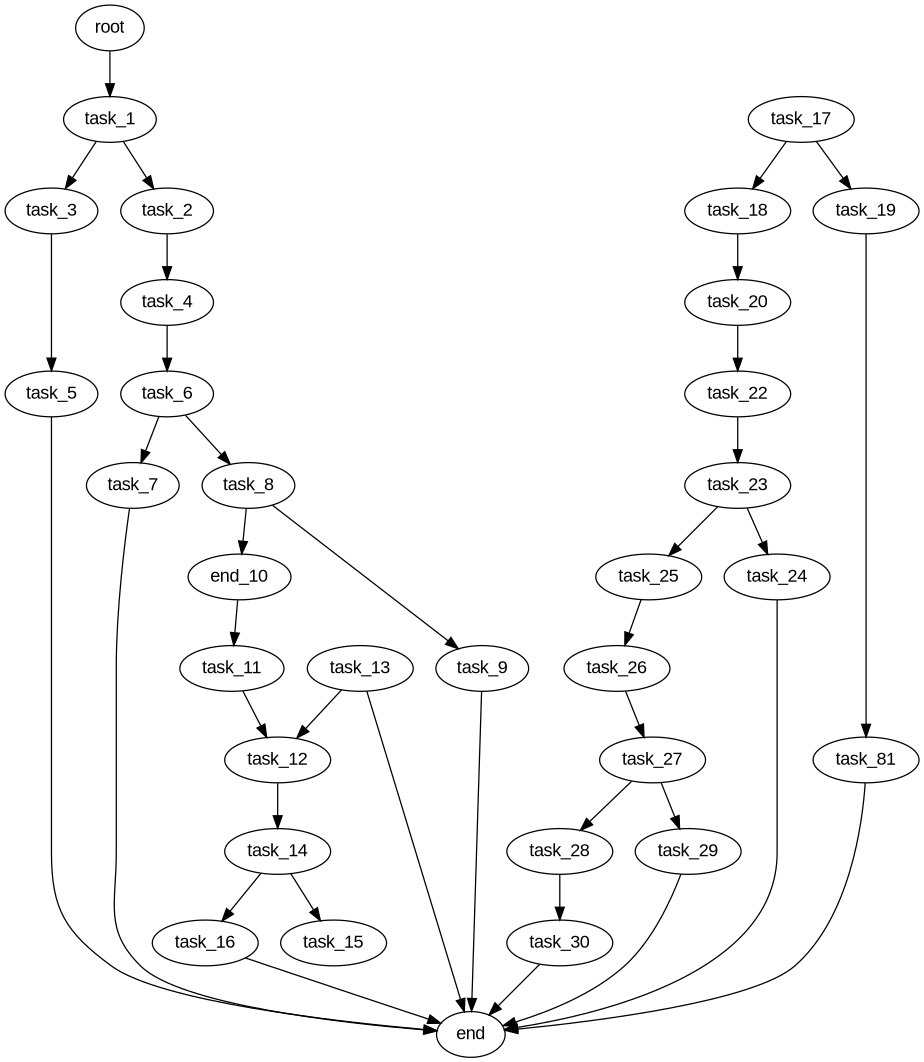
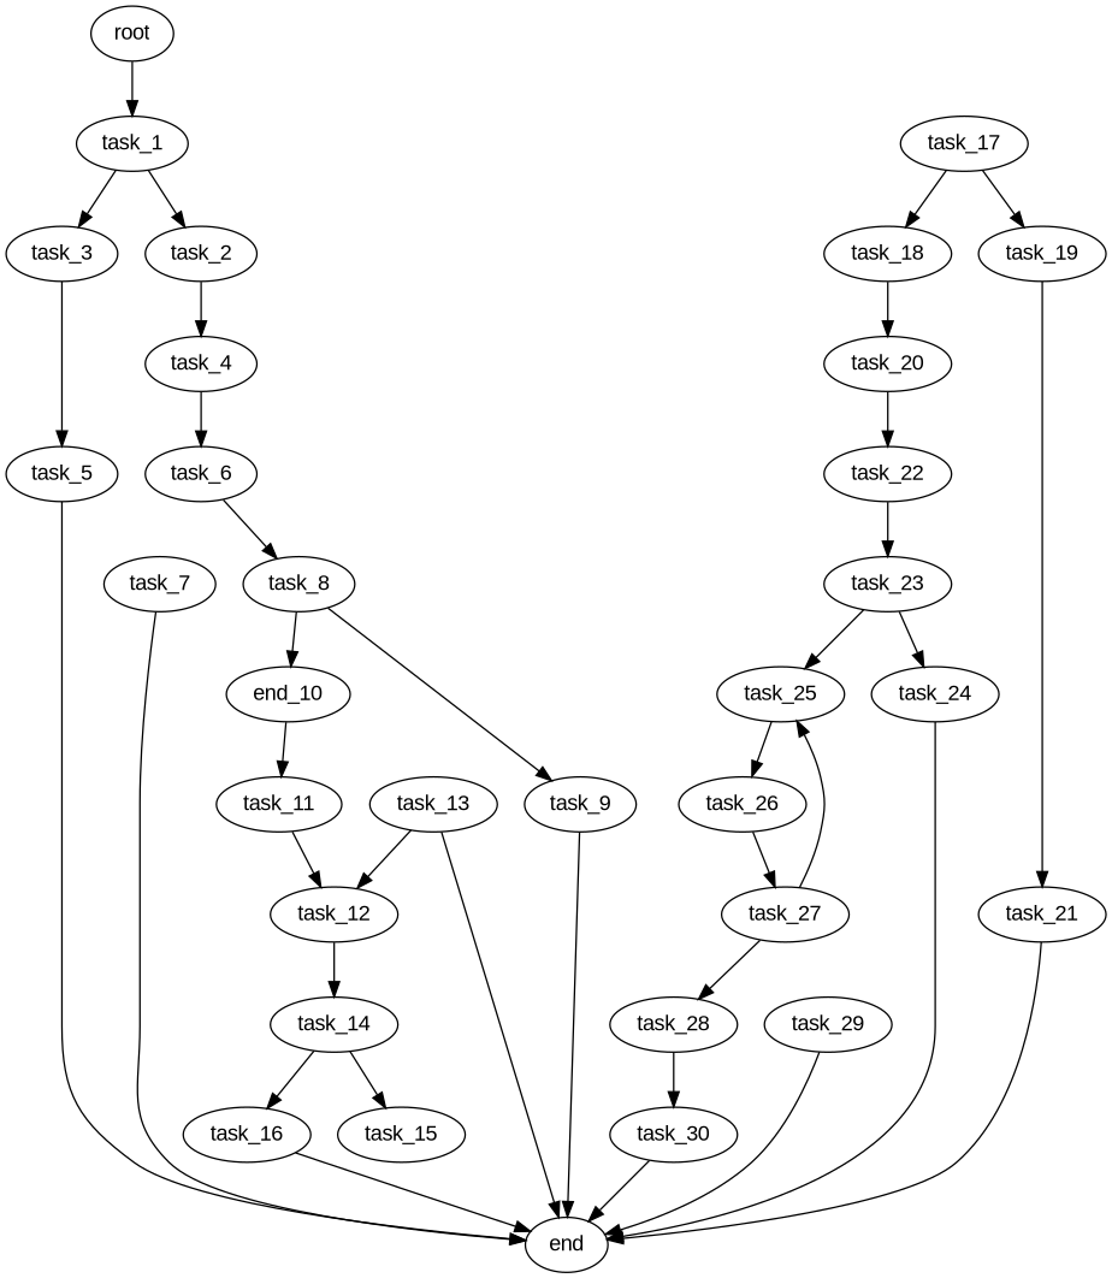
  digraph {
    fontname="Liberation Sans"
    node [fontname="Liberation Sans"]
    edge [fontname="Liberation Sans"]
    root
    task_1
    task_2
    task_3
    task_4
    task_5
    task_6
    end
    task_7
    task_8
    task_9
    n12 [label=end_10]
    task_11
    task_12
    task_14
    task_13
    task_15
    task_16
    task_17
    task_18
    task_19
    task_20
-   task_21 [label=task_81]
+   task_21
    task_22
    task_23
    task_24
    task_25
    task_26
    task_27
    task_28
    task_29
    task_30
    root -> task_1
    task_1 -> task_2
    task_1 -> task_3
    task_2 -> task_4
    task_3 -> task_5
    task_4 -> task_6
    task_5 -> end
-   task_6 -> task_7
    task_6 -> task_8
    task_7 -> end
    task_8 -> task_9
    task_8 -> n12
    task_9 -> end
    n12 -> task_11
    task_11 -> task_12
    task_12 -> task_14
    task_14 -> task_15
    task_14 -> task_16
    task_13 -> end
    task_13 -> task_12
    task_16 -> end
    task_17 -> task_18
    task_17 -> task_19
    task_18 -> task_20
    task_19 -> task_21
    task_20 -> task_22
    task_21 -> end
    task_22 -> task_23
    task_23 -> task_24
    task_23 -> task_25
    task_24 -> end
    task_25 -> task_26
    task_26 -> task_27
    task_27 -> task_28
-   task_27 -> task_29
+   task_27 -> task_25
    task_28 -> task_30
    task_29 -> end
    task_30 -> end
  }
